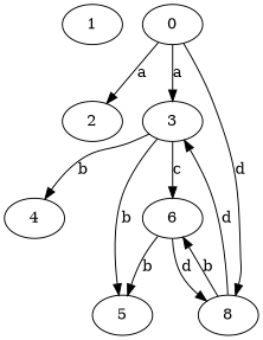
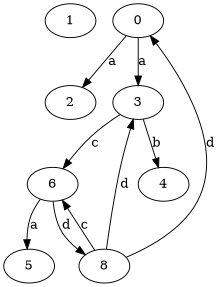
  strict digraph {
    1
    0
    2
    3
    8
    4
    5
    6
    0 -> 2 [label=a]
    0 -> 3 [label=a]
-   0 -> 8 [label=d]
+   8 -> 0 [label=d]
    3 -> 4 [label=b]
-   3 -> 5 [label=b]
    3 -> 6 [label=c]
    8 -> 3 [label=d]
-   8 -> 6 [label=b]
+   8 -> 6 [label=c]
    6 -> 8 [label=d]
-   6 -> 5 [label=b]
+   6 -> 5 [label=a]
  }
